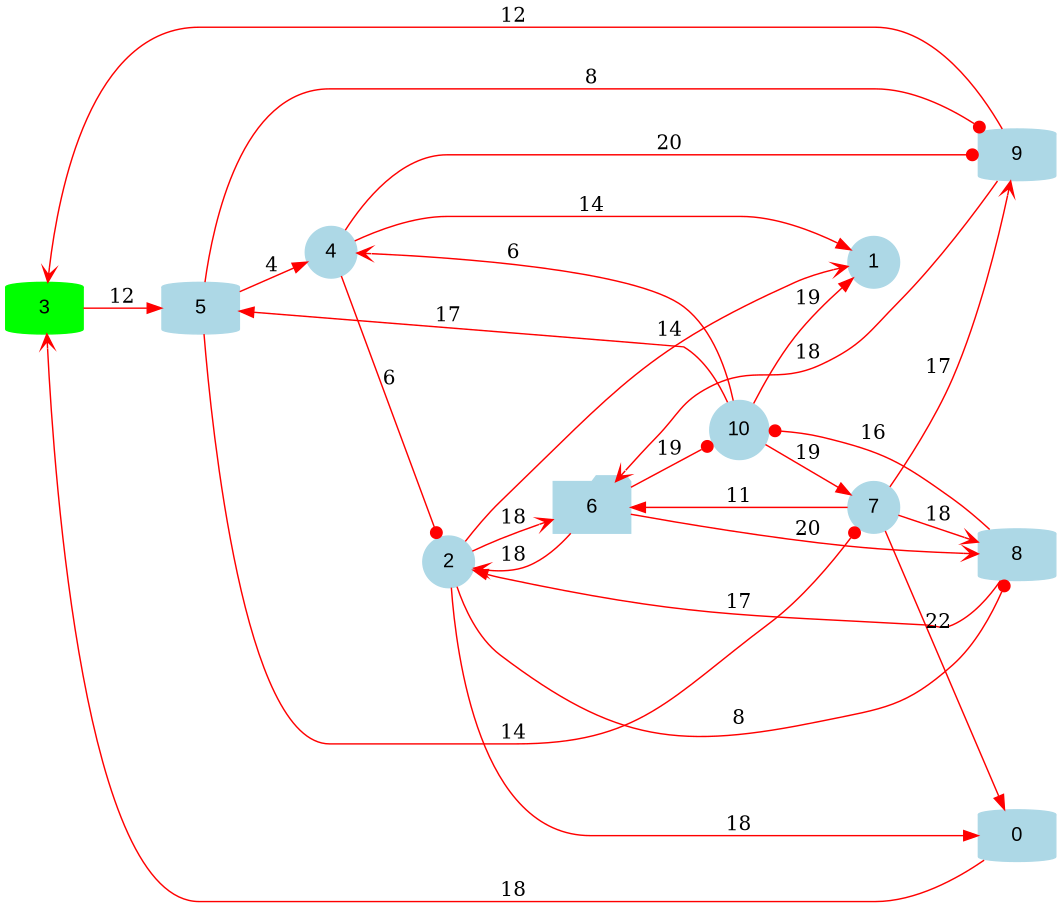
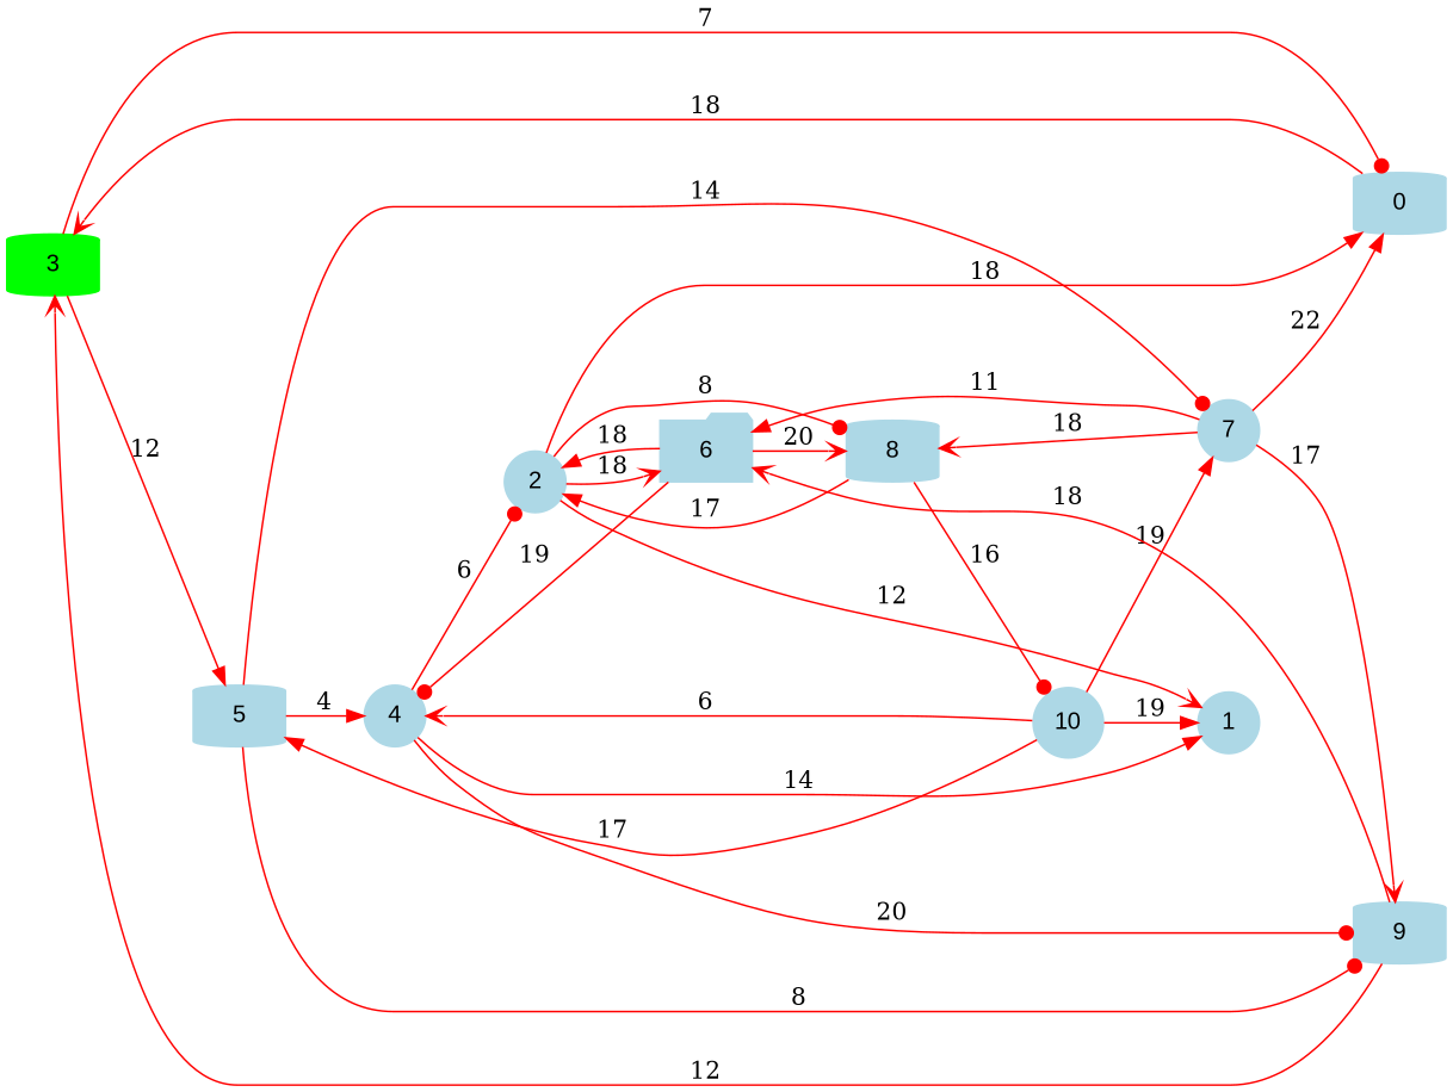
  digraph {
    rankdir=LR
    node [color=lightblue fontname=Arial shape=cylinder style=filled]
    edge [arrowhead=normal color=red]
    3 [color=green]
    0
    5
    1 [shape=circle]
    2 [shape=circle]
    6 [shape=folder]
    8
    4 [shape=circle]
    10 [shape=circle]
    9
    7 [shape=circle]
+   3 -> 0 [arrowhead=dot label=7]
    3 -> 5 [label=12]
    0 -> 3 [arrowhead=vee label=18]
    5 -> 4 [label=4]
    5 -> 9 [arrowhead=dot label=8]
    5 -> 7 [arrowhead=dot label=14]
    2 -> 0 [label=18]
-   2 -> 1 [arrowhead=vee label=14]
+   2 -> 1 [arrowhead=vee label=12]
    2 -> 6 [arrowhead=vee label=18]
    2 -> 8 [arrowhead=dot label=8]
-   6 -> 2 [arrowhead=vee label=18]
+   6 -> 2 [label=18]
    6 -> 8 [arrowhead=vee label=20]
-   6 -> 10 [arrowhead=dot label=19]
+   6 -> 4 [arrowhead=dot label=19]
    8 -> 2 [label=17]
    8 -> 10 [arrowhead=dot label=16]
    4 -> 1 [label=14]
    4 -> 2 [arrowhead=dot label=6]
    4 -> 9 [arrowhead=dot label=20]
    10 -> 5 [label=17]
    10 -> 1 [label=19]
    10 -> 4 [arrowhead=vee label=6]
    10 -> 7 [label=19]
    9 -> 3 [arrowhead=vee label=12]
    9 -> 6 [arrowhead=vee label=18]
    7 -> 0 [label=22]
    7 -> 6 [label=11]
    7 -> 8 [arrowhead=vee label=18]
    7 -> 9 [arrowhead=vee label=17]
  }
